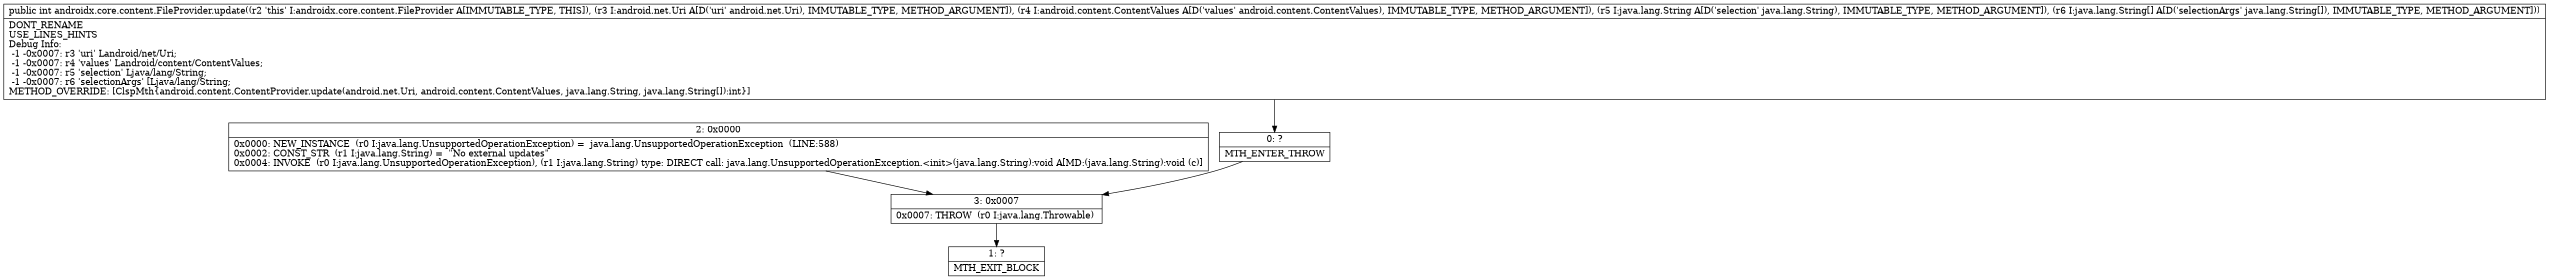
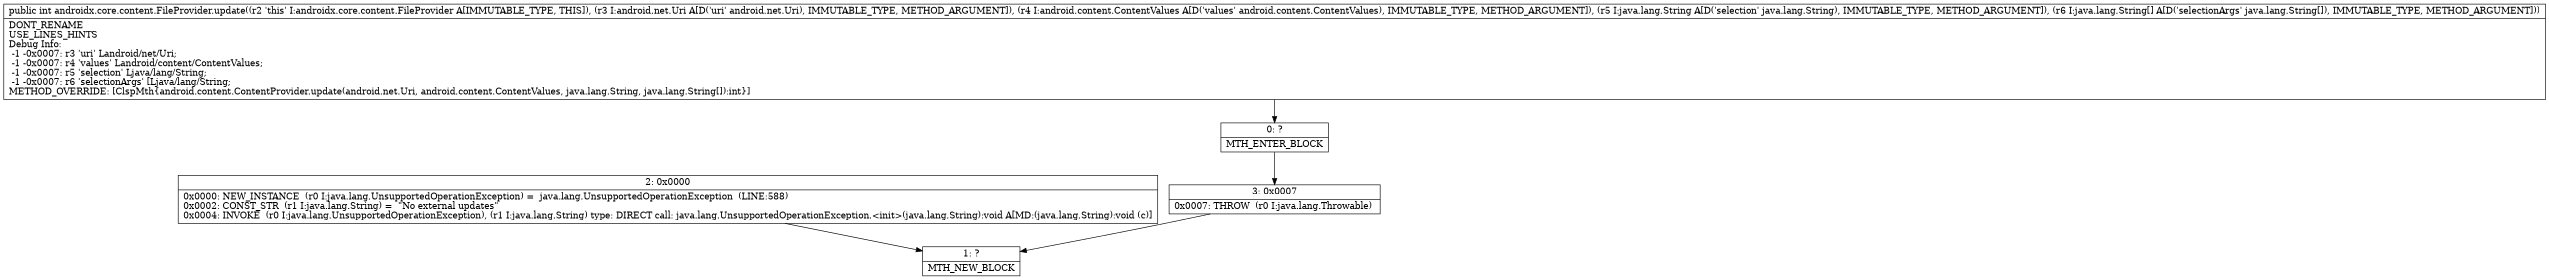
  digraph {
    node [shape=record]
-   n1 [label="{0\:\ ?|MTH_ENTER_THROW\l}"]
+   n1 [label="{0\:\ ?|MTH_ENTER_BLOCK\l}"]
    n2 [label="{3\:\ 0x0007|0x0007: THROW  (r0 I:java.lang.Throwable) \l}"]
    n3 [label="{2\:\ 0x0000|0x0000: NEW_INSTANCE  (r0 I:java.lang.UnsupportedOperationException) =  java.lang.UnsupportedOperationException  (LINE:588)\l0x0002: CONST_STR  (r1 I:java.lang.String) =  \"No external updates\" \l0x0004: INVOKE  (r0 I:java.lang.UnsupportedOperationException), (r1 I:java.lang.String) type: DIRECT call: java.lang.UnsupportedOperationException.\<init\>(java.lang.String):void A[MD:(java.lang.String):void (c)]\l}"]
-   n4 [label="{1\:\ ?|MTH_EXIT_BLOCK\l}"]
+   n4 [label="{1\:\ ?|MTH_NEW_BLOCK\l}"]
    n5 [label="{public int androidx.core.content.FileProvider.update((r2 'this' I:androidx.core.content.FileProvider A[IMMUTABLE_TYPE, THIS]), (r3 I:android.net.Uri A[D('uri' android.net.Uri), IMMUTABLE_TYPE, METHOD_ARGUMENT]), (r4 I:android.content.ContentValues A[D('values' android.content.ContentValues), IMMUTABLE_TYPE, METHOD_ARGUMENT]), (r5 I:java.lang.String A[D('selection' java.lang.String), IMMUTABLE_TYPE, METHOD_ARGUMENT]), (r6 I:java.lang.String[] A[D('selectionArgs' java.lang.String[]), IMMUTABLE_TYPE, METHOD_ARGUMENT]))  | DONT_RENAME\lUSE_LINES_HINTS\lDebug Info:\l  \-1 \-0x0007: r3 'uri' Landroid\/net\/Uri;\l  \-1 \-0x0007: r4 'values' Landroid\/content\/ContentValues;\l  \-1 \-0x0007: r5 'selection' Ljava\/lang\/String;\l  \-1 \-0x0007: r6 'selectionArgs' [Ljava\/lang\/String;\lMETHOD_OVERRIDE: [ClspMth\{android.content.ContentProvider.update(android.net.Uri, android.content.ContentValues, java.lang.String, java.lang.String[]):int\}]\l}"]
    n1 -> n2
    n2 -> n4
-   n3 -> n2
+   n3 -> n4
    n5 -> n1
  }
